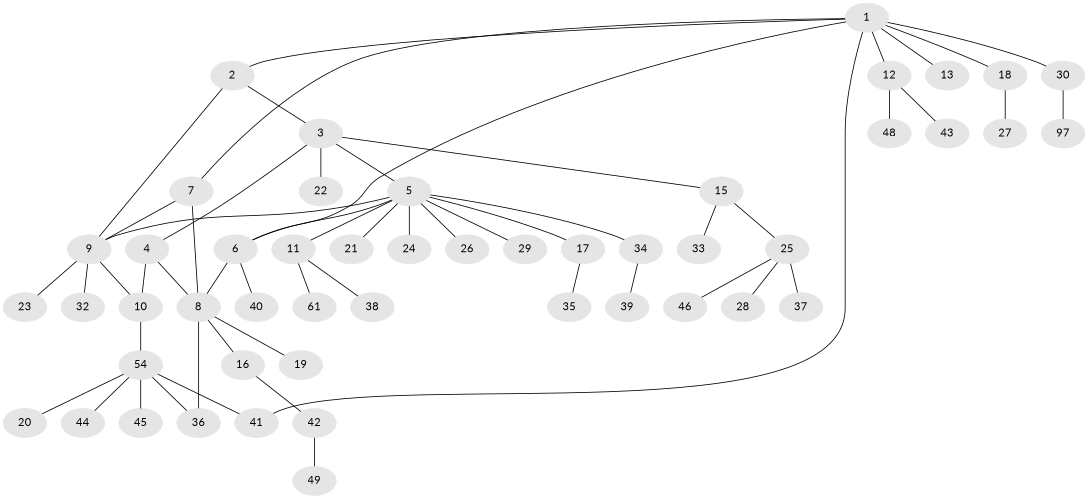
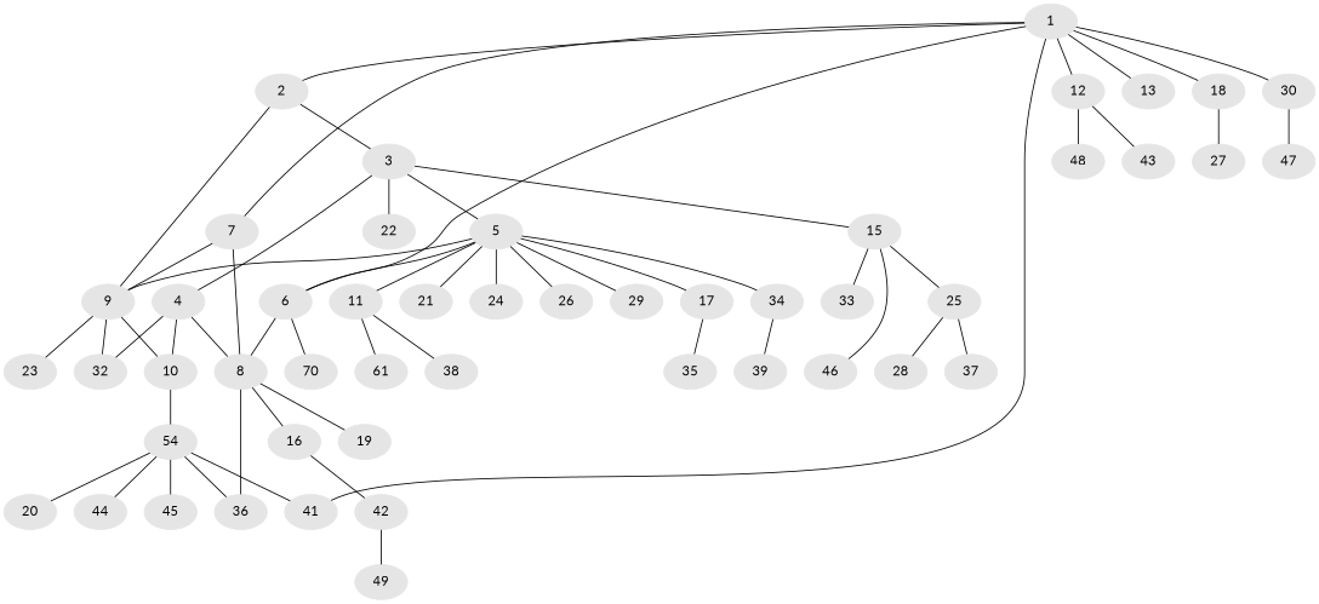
  graph {
    fontname=Lato
    node [color=gray90 fontname=Lato style=filled]
    edge [fontname=Lato]
    1
    2
    6
    7
    12
    13
    18
    30
    41
    3
    9
    8
-   40
+   40 [label=70]
    43
    48
    27
-   47 [label=97]
+   47
    4
    5
    15
    22
    10
    32
    23
    11
    17
    21
    24
    26
    29
    34
    25
    33
    46
    16
    19
    36
    n38 [label=54]
    n39 [label=61]
    38
    35
    39
    42
    20
    44
    45
    28
    37
    49
    1 -- 2
    1 -- 6
    1 -- 7
    1 -- 12
    1 -- 13
    1 -- 18
    1 -- 30
    1 -- 41
    2 -- 3
    2 -- 9
    6 -- 8
    6 -- 40
    7 -- 9
    7 -- 8
    12 -- 43
    12 -- 48
    18 -- 27
    30 -- 47
    3 -- 4
    3 -- 5
    3 -- 15
    3 -- 22
    9 -- 10
    9 -- 32
    9 -- 23
    8 -- 16
    8 -- 19
    8 -- 36
    4 -- 8
    4 -- 10
+   4 -- 32
    5 -- 6
    5 -- 9
    5 -- 11
    5 -- 17
    5 -- 21
    5 -- 24
    5 -- 26
    5 -- 29
    5 -- 34
    15 -- 25
    15 -- 33
-   25 -- 46
+   15 -- 46
    10 -- n38
    11 -- n39
    11 -- 38
    17 -- 35
    34 -- 39
    25 -- 28
    25 -- 37
    16 -- 42
    n38 -- 41
    n38 -- 36
    n38 -- 20
    n38 -- 44
    n38 -- 45
    42 -- 49
  }
